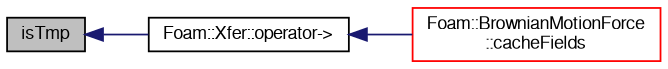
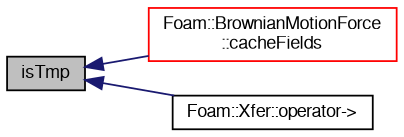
  digraph {
    rankdir=LR
    node [color=black fontname=FreeSans fontsize=10 shape=record]
    edge [color=midnightblue dir=back fontname=FreeSans fontsize=10 labelfontname=FreeSans labelfontsize=10 style=solid]
    n1 [fillcolor=grey75 fontcolor=black height=0.2 label=isTmp style=filled width=0.4]
    n2 [color=red height=0.2 label="Foam::BrownianMotionForce\l::cacheFields" width=0.4]
    n3 [height=0.2 label="Foam::Xfer::operator-\>" width=0.4]
-   n3 -> n2
+   n1 -> n2
    n1 -> n3
  }
